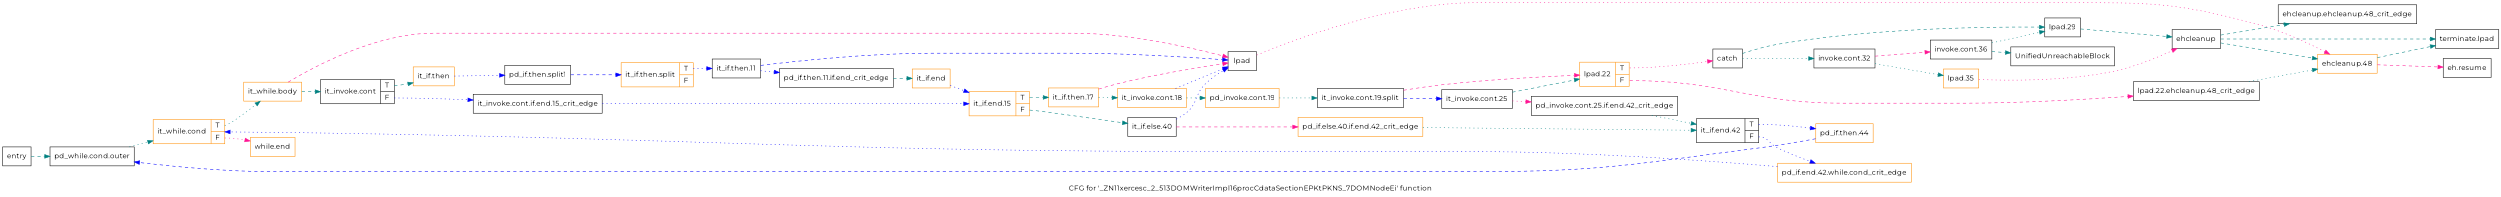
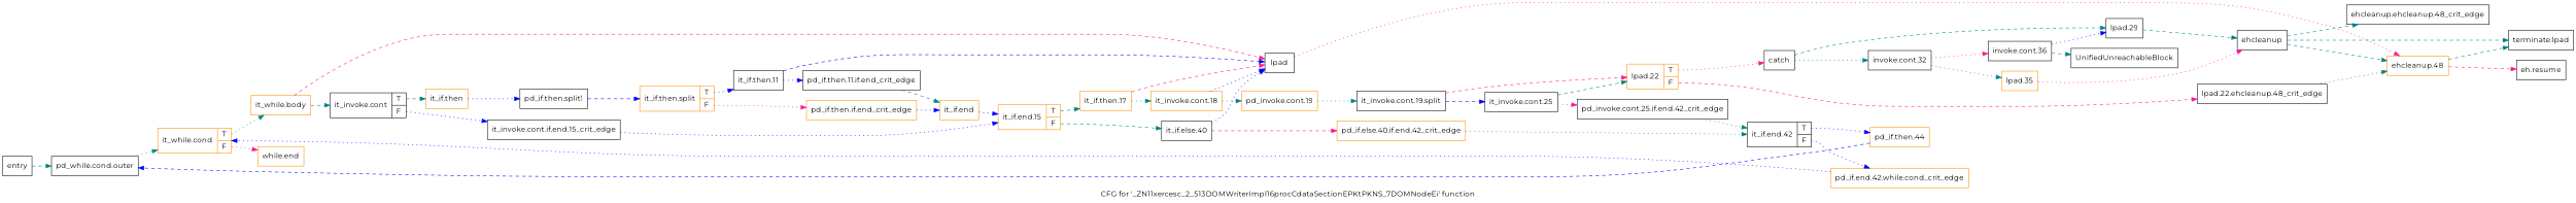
  digraph {
    fontname=Montserrat
    label="CFG for '_ZN11xercesc_2_513DOMWriterImpl16procCdataSectionEPKtPKNS_7DOMNodeEi' function"
    rankdir=LR
    node [color=black fontname=Montserrat shape=record]
    edge [color=teal fontname=Montserrat style=dotted]
    n1 [label="{entry}"]
    n2 [label="{pd_while.cond.outer}"]
    n3 [color=darkorange label="{it_while.cond|{<s0>T|<s1>F}}"]
    n4 [color=darkorange label="{it_while.body}"]
    n5 [color=darkorange label="{while.end}"]
    n6 [label="{it_invoke.cont|{<s0>T|<s1>F}}"]
    n7 [label="{lpad}"]
    n8 [color=darkorange label="{it_if.then}"]
    n9 [label="{it_invoke.cont.if.end.15_crit_edge}"]
    n10 [color=darkorange label="{ehcleanup.48}"]
    n11 [label="{pd_if.then.split1}"]
    n12 [color=darkorange label="{it_if.end.15|{<s0>T|<s1>F}}"]
    n13 [label="{terminate.lpad}"]
    n14 [label="{eh.resume}"]
    n15 [color=darkorange label="{it_if.then.split|{<s0>T|<s1>F}}"]
    n16 [color=darkorange label="{it_if.then.17}"]
    n17 [label="{it_if.else.40}"]
    n18 [color=darkorange label="{it_invoke.cont.18}"]
    n19 [color=darkorange label="{pd_if.else.40.if.end.42_crit_edge}"]
    n20 [label="{it_if.then.11}"]
+   n21 [color=darkorange label="{pd_if.then.if.end_crit_edge}"]
    n22 [label="{pd_if.then.11.if.end_crit_edge}"]
    n23 [color=darkorange label="{it_if.end}"]
    n24 [color=darkorange label="{pd_invoke.cont.19}"]
    n25 [label="{it_if.end.42|{<s0>T|<s1>F}}"]
    n26 [label="{it_invoke.cont.19.split}"]
    n27 [label="{it_invoke.cont.25}"]
    n28 [color=darkorange label="{lpad.22|{<s0>T|<s1>F}}"]
    n29 [label="{pd_invoke.cont.25.if.end.42_crit_edge}"]
    n30 [label="{catch}"]
    n31 [label="{lpad.22.ehcleanup.48_crit_edge}"]
    n32 [label="{invoke.cont.32}"]
    n33 [label="{lpad.29}"]
    n34 [color=darkorange label="{pd_if.then.44}"]
    n35 [color=darkorange label="{pd_if.end.42.while.cond_crit_edge}"]
    n36 [label="{invoke.cont.36}"]
    n37 [color=darkorange label="{lpad.35}"]
    n38 [label="{ehcleanup}"]
    n39 [label="{UnifiedUnreachableBlock}"]
    n40 [label="{ehcleanup.ehcleanup.48_crit_edge}"]
    n1 -> n2 [style=dashed]
    n2 -> n3
    n3 -> n4 [tailport=s0]
    n3 -> n5 [color=deeppink tailport=s1]
    n4 -> n6 [style=dashed]
    n4 -> n7 [color=deeppink style=dashed]
    n6 -> n8 [style=dashed tailport=s0]
    n6 -> n9 [color=blue tailport=s1]
    n7 -> n10 [color=deeppink]
    n8 -> n11 [color=blue]
    n9 -> n12 [color=blue]
    n10 -> n13 [style=dashed]
    n10 -> n14 [color=deeppink style=dashed]
    n11 -> n15 [color=blue style=dashed]
    n12 -> n16 [style=dashed tailport=s0]
    n12 -> n17 [style=dashed tailport=s1]
    n15 -> n20 [color=blue tailport=s0]
+   n15 -> n21 [color=deeppink tailport=s1]
    n16 -> n7 [color=deeppink style=dashed]
    n16 -> n18
    n17 -> n7 [color=blue]
    n17 -> n19 [color=deeppink style=dashed]
    n18 -> n7 [color=blue]
    n18 -> n24
    n19 -> n25
    n20 -> n7 [color=blue style=dashed]
    n20 -> n22 [color=blue]
+   n21 -> n23 [color=blue]
    n22 -> n23 [style=dashed]
    n23 -> n12 [color=blue]
    n24 -> n26
    n25 -> n34 [color=blue tailport=s0]
    n25 -> n35 [color=blue tailport=s1]
    n26 -> n27 [color=blue style=dashed]
    n26 -> n28 [color=deeppink style=dashed]
    n27 -> n28 [style=dashed]
    n27 -> n29 [color=deeppink]
    n28 -> n30 [color=deeppink tailport=s0]
    n28 -> n31 [color=deeppink style=dashed tailport=s1]
    n29 -> n25
    n30 -> n32
    n30 -> n33 [style=dashed]
    n31 -> n10
-   n32 -> n36 [color=deeppink style=dashed]
+   n32 -> n36 [color=deeppink]
    n32 -> n37
    n33 -> n38 [style=dashed]
    n34 -> n2 [color=blue style=dashed]
    n35 -> n3 [color=blue]
-   n36 -> n33
+   n36 -> n33 [color=blue]
    n36 -> n39 [style=dashed]
    n37 -> n38 [color=deeppink]
    n38 -> n10 [style=dashed]
    n38 -> n13 [style=dashed]
    n38 -> n40 [style=dashed]
  }
